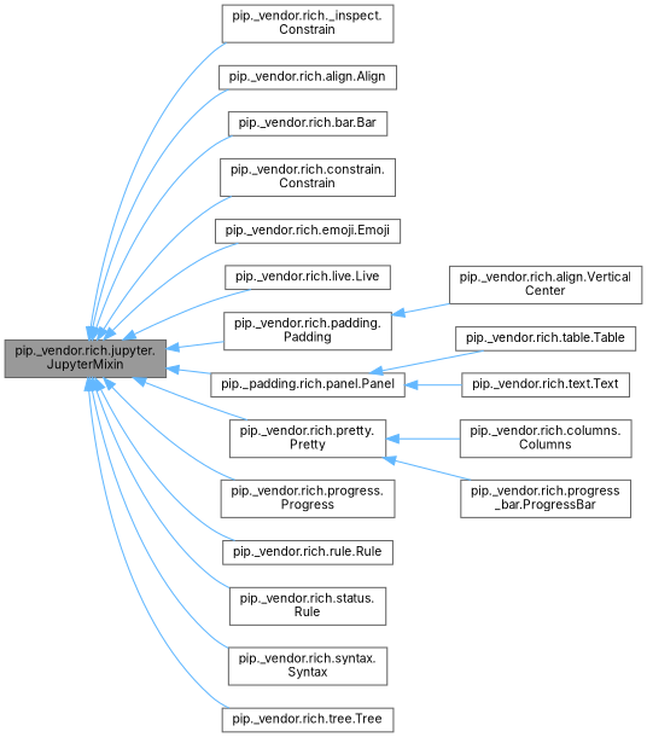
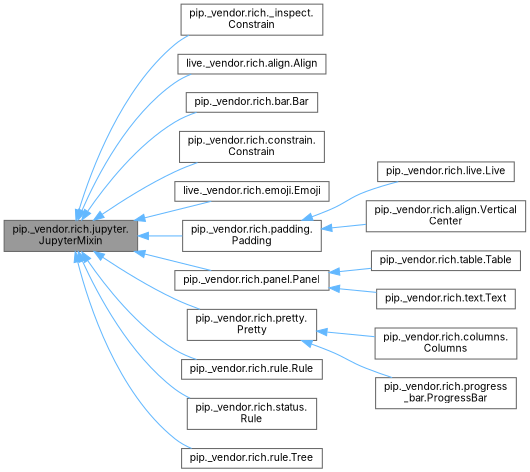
  digraph {
    fontname=Inter
    rankdir=LR
    node [color=gray40 fillcolor=white fontname=Inter fontsize=10 shape=box style=filled]
    edge [color=steelblue1 dir=back fontname=Inter fontsize=10 labelfontname=Helvetica labelfontsize=10 style=solid]
    n1 [fillcolor=grey60 fontcolor=black height=0.2 label="pip._vendor.rich.jupyter.\lJupyterMixin" width=0.4]
    n2 [height=0.2 label="pip._vendor.rich._inspect.\lConstrain" width=0.4]
-   n3 [height=0.2 label="pip._vendor.rich.align.Align" width=0.4]
+   n3 [height=0.2 label="live._vendor.rich.align.Align" width=0.4]
    n4 [height=0.2 label="pip._vendor.rich.bar.Bar" width=0.4]
    n5 [height=0.2 label="pip._vendor.rich.constrain.\lConstrain" width=0.4]
-   n6 [height=0.2 label="pip._vendor.rich.emoji.Emoji" width=0.4]
+   n6 [height=0.2 label="live._vendor.rich.emoji.Emoji" width=0.4]
    n7 [height=0.2 label="pip._vendor.rich.live.Live" width=0.4]
    n8 [height=0.2 label="pip._vendor.rich.padding.\lPadding" width=0.4]
-   n9 [height=0.2 label="pip._padding.rich.panel.Panel" width=0.4]
+   n9 [height=0.2 label="pip._vendor.rich.panel.Panel" width=0.4]
    n10 [height=0.2 label="pip._vendor.rich.pretty.\lPretty" width=0.4]
-   n11 [height=0.2 label="pip._vendor.rich.progress.\lProgress" width=0.4]
    n12 [height=0.2 label="pip._vendor.rich.rule.Rule" width=0.4]
    n13 [height=0.2 label="pip._vendor.rich.status.\lRule" width=0.4]
-   n14 [height=0.2 label="pip._vendor.rich.syntax.\lSyntax" width=0.4]
-   n15 [height=0.2 label="pip._vendor.rich.tree.Tree" width=0.4]
+   n15 [height=0.2 label="pip._vendor.rich.rule.Tree" width=0.4]
    n16 [height=0.2 label="pip._vendor.rich.align.Vertical\lCenter" width=0.4]
    n17 [height=0.2 label="pip._vendor.rich.columns.\lColumns" width=0.4]
    n18 [height=0.2 label="pip._vendor.rich.table.Table" width=0.4]
    n19 [height=0.2 label="pip._vendor.rich.text.Text" width=0.4]
    n20 [height=0.2 label="pip._vendor.rich.progress\l_bar.ProgressBar" width=0.4]
    n1 -> n2
    n1 -> n3
    n1 -> n4
    n1 -> n5
    n1 -> n6
-   n1 -> n7
+   n8 -> n7
    n1 -> n8
    n1 -> n9
    n1 -> n10
-   n1 -> n11
    n1 -> n12
    n1 -> n13
-   n1 -> n14
    n1 -> n15
    n8 -> n16
    n9 -> n18
    n9 -> n19
    n10 -> n17
    n10 -> n20
  }
